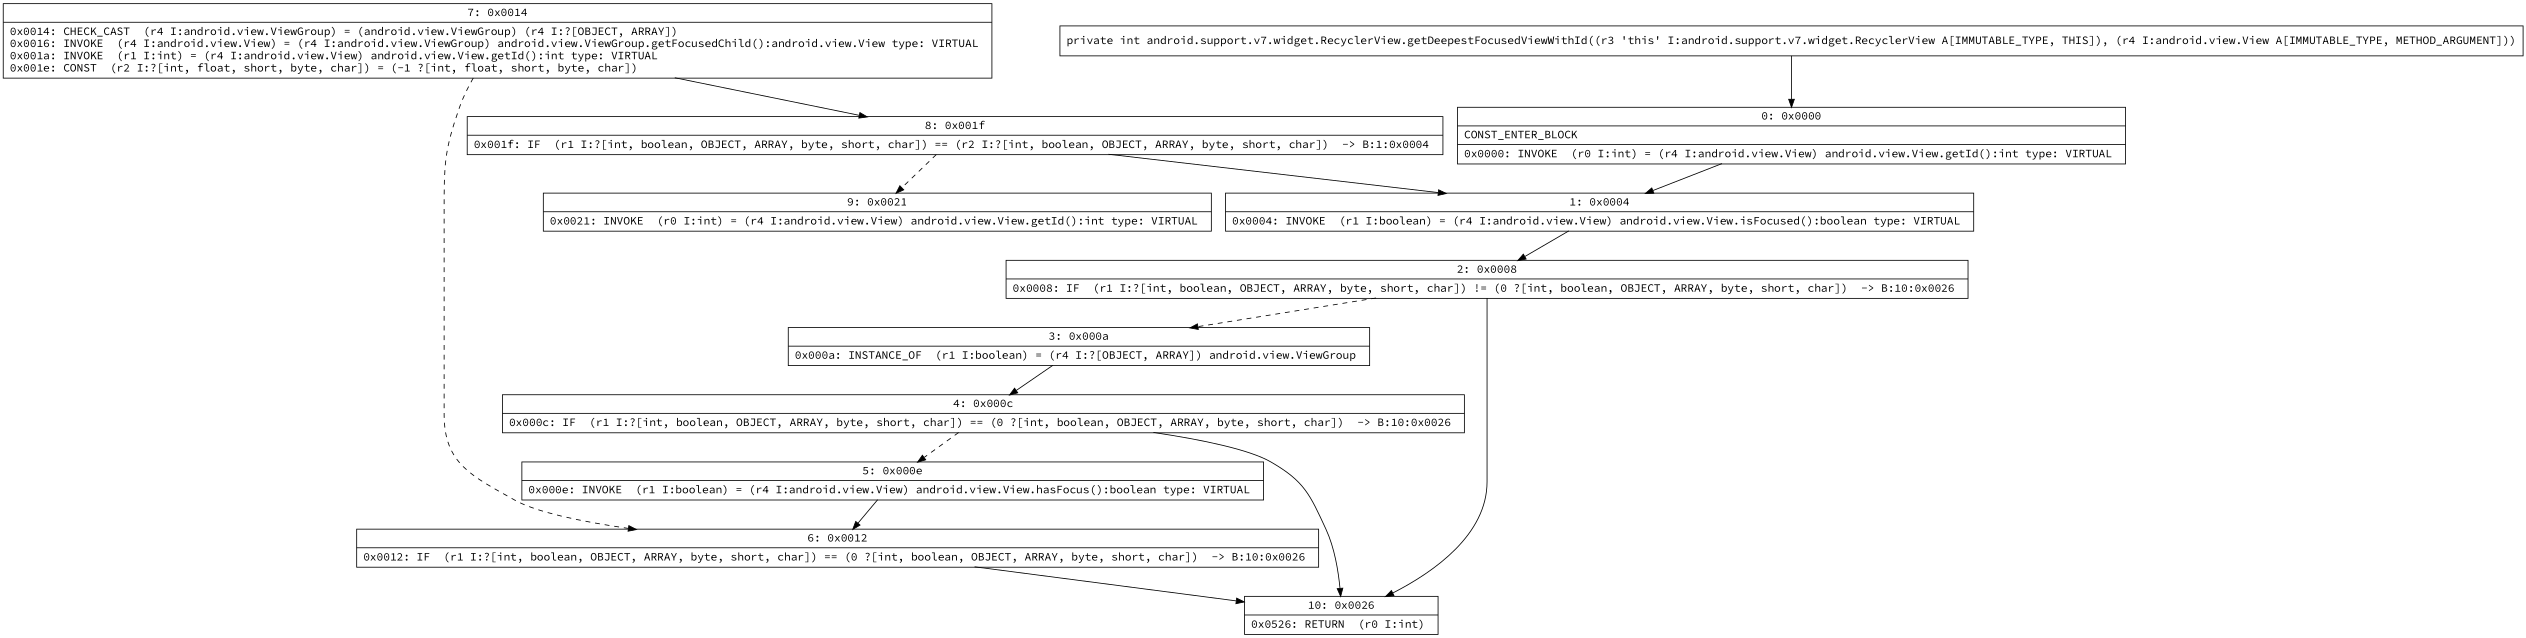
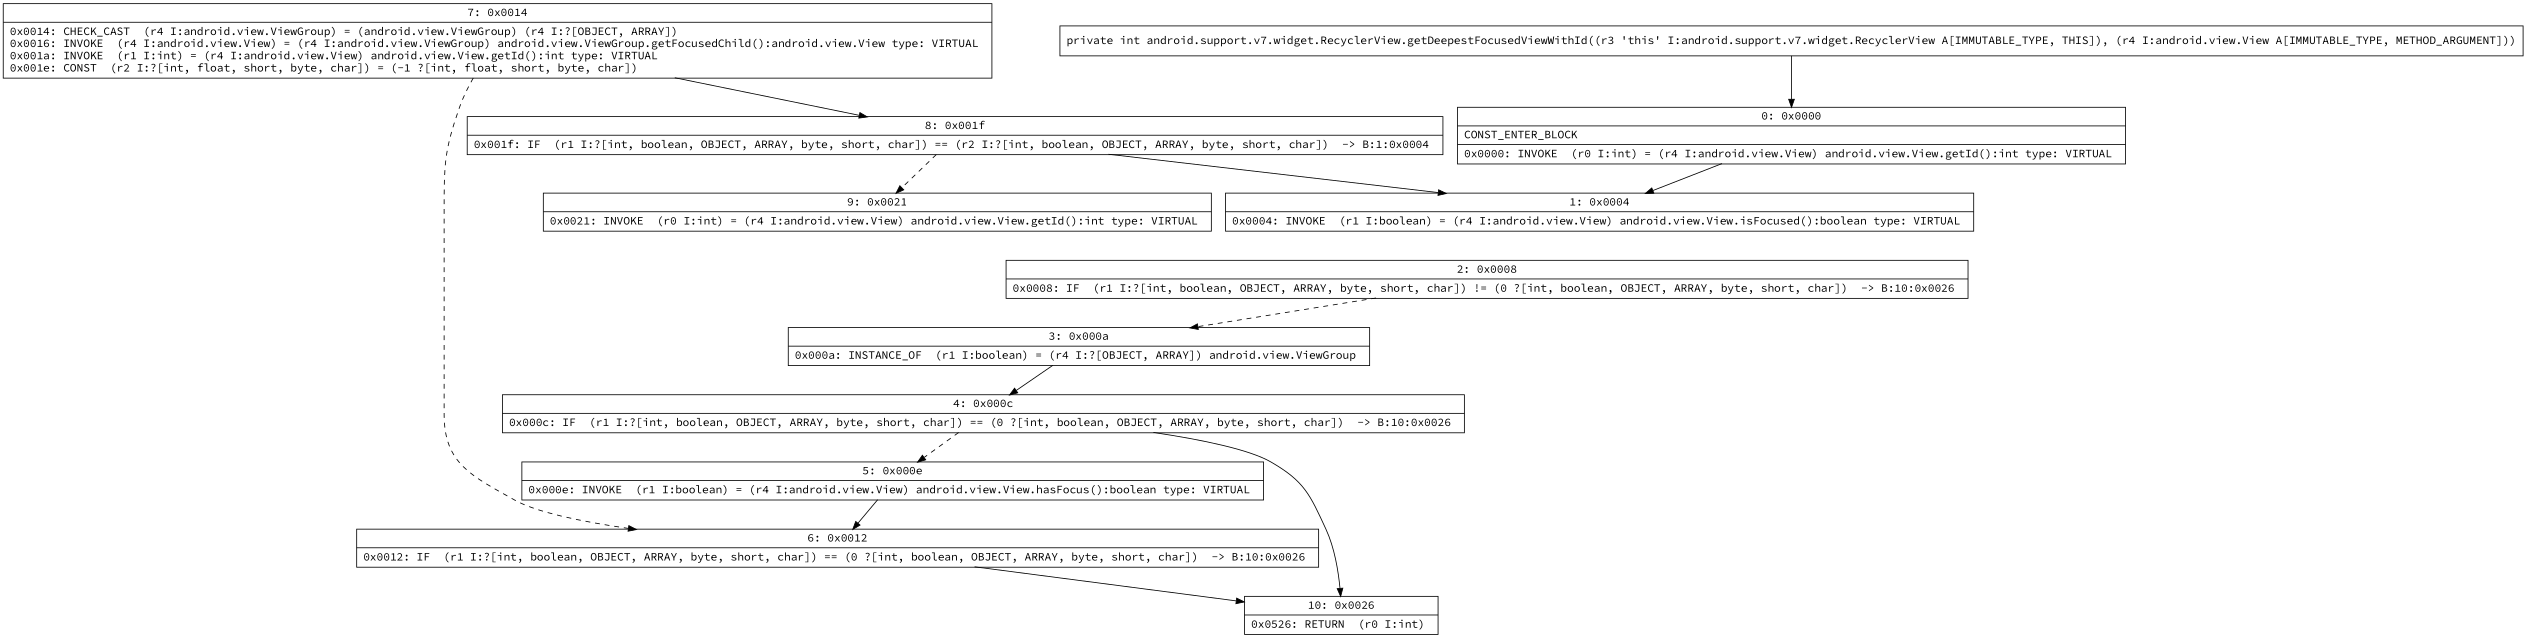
  digraph {
    fontname="Source Code Pro"
    node [fontname="Source Code Pro" shape=record]
    edge [fontname="Source Code Pro"]
    n1 [label="{0\:\ 0x0000|CONST_ENTER_BLOCK\l|0x0000: INVOKE  (r0 I:int) = (r4 I:android.view.View) android.view.View.getId():int type: VIRTUAL \l}"]
    n2 [label="{1\:\ 0x0004|0x0004: INVOKE  (r1 I:boolean) = (r4 I:android.view.View) android.view.View.isFocused():boolean type: VIRTUAL \l}"]
    n3 [label="{2\:\ 0x0008|0x0008: IF  (r1 I:?[int, boolean, OBJECT, ARRAY, byte, short, char]) != (0 ?[int, boolean, OBJECT, ARRAY, byte, short, char])  \-\> B:10:0x0026 \l}"]
    n4 [label="{3\:\ 0x000a|0x000a: INSTANCE_OF  (r1 I:boolean) = (r4 I:?[OBJECT, ARRAY]) android.view.ViewGroup \l}"]
    n5 [label="{10\:\ 0x0026|0x0526: RETURN  (r0 I:int) \l}"]
    n6 [label="{4\:\ 0x000c|0x000c: IF  (r1 I:?[int, boolean, OBJECT, ARRAY, byte, short, char]) == (0 ?[int, boolean, OBJECT, ARRAY, byte, short, char])  \-\> B:10:0x0026 \l}"]
    n7 [label="{5\:\ 0x000e|0x000e: INVOKE  (r1 I:boolean) = (r4 I:android.view.View) android.view.View.hasFocus():boolean type: VIRTUAL \l}"]
    n8 [label="{6\:\ 0x0012|0x0012: IF  (r1 I:?[int, boolean, OBJECT, ARRAY, byte, short, char]) == (0 ?[int, boolean, OBJECT, ARRAY, byte, short, char])  \-\> B:10:0x0026 \l}"]
    n9 [label="{7\:\ 0x0014|0x0014: CHECK_CAST  (r4 I:android.view.ViewGroup) = (android.view.ViewGroup) (r4 I:?[OBJECT, ARRAY]) \l0x0016: INVOKE  (r4 I:android.view.View) = (r4 I:android.view.ViewGroup) android.view.ViewGroup.getFocusedChild():android.view.View type: VIRTUAL \l0x001a: INVOKE  (r1 I:int) = (r4 I:android.view.View) android.view.View.getId():int type: VIRTUAL \l0x001e: CONST  (r2 I:?[int, float, short, byte, char]) = (\-1 ?[int, float, short, byte, char]) \l}"]
    n10 [label="{8\:\ 0x001f|0x001f: IF  (r1 I:?[int, boolean, OBJECT, ARRAY, byte, short, char]) == (r2 I:?[int, boolean, OBJECT, ARRAY, byte, short, char])  \-\> B:1:0x0004 \l}"]
    n11 [label="{9\:\ 0x0021|0x0021: INVOKE  (r0 I:int) = (r4 I:android.view.View) android.view.View.getId():int type: VIRTUAL \l}"]
    n12 [label="{private int android.support.v7.widget.RecyclerView.getDeepestFocusedViewWithId((r3 'this' I:android.support.v7.widget.RecyclerView A[IMMUTABLE_TYPE, THIS]), (r4 I:android.view.View A[IMMUTABLE_TYPE, METHOD_ARGUMENT])) }"]
    n1 -> n2
-   n2 -> n3
    n3 -> n4 [style=dashed]
-   n3 -> n5
    n4 -> n6
    n6 -> n5
    n6 -> n7 [style=dashed]
    n7 -> n8
    n8 -> n5
    n9 -> n8 [style=dashed]
    n9 -> n10
    n10 -> n2
    n10 -> n11 [style=dashed]
    n12 -> n1
  }
